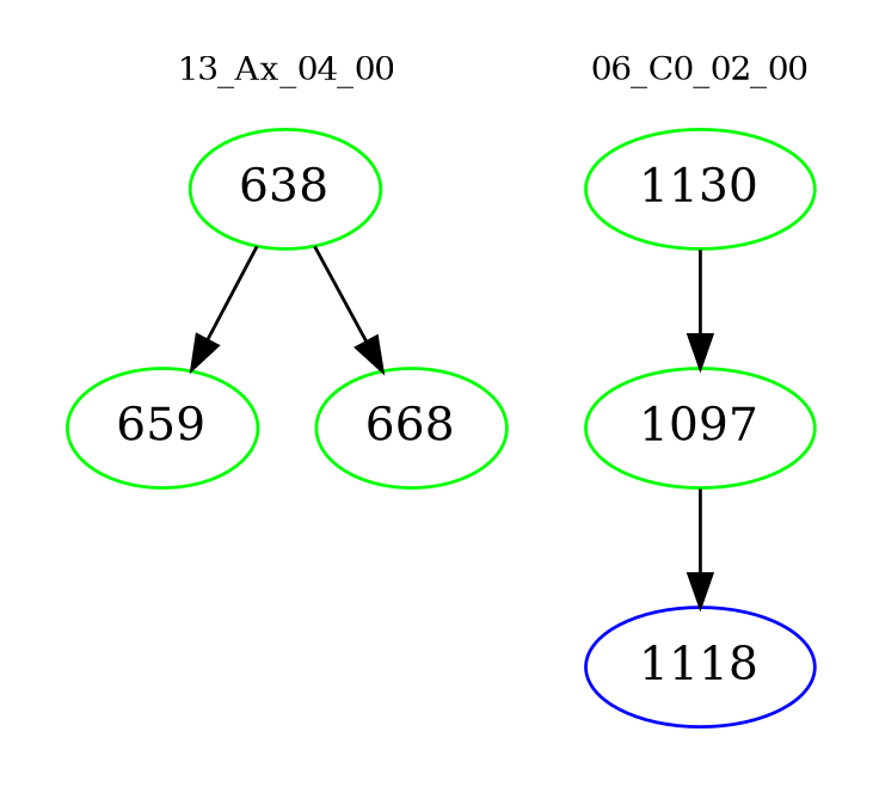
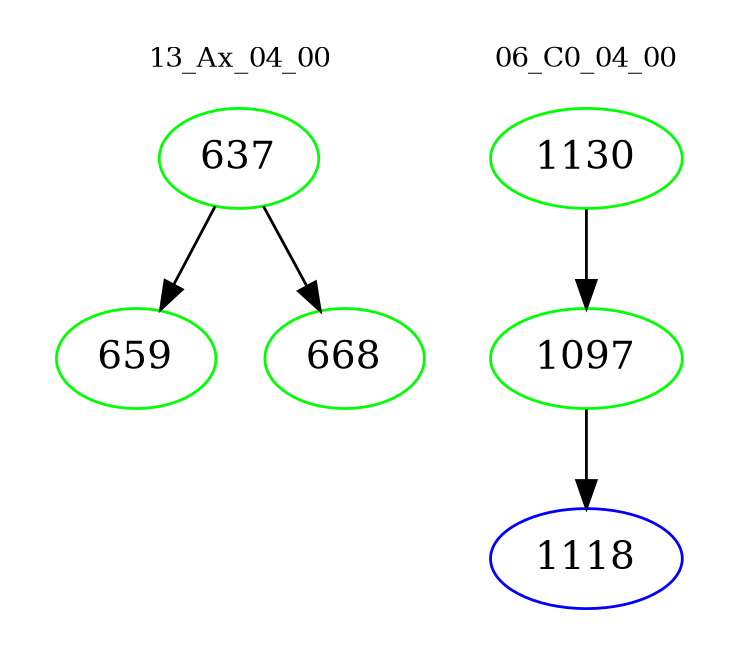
  digraph {
    node [color=green]
    edge [color=black]
-   n1 [label=638]
+   n1 [label=637]
    n2 [label=659]
    n3 [label=668]
    n4 [label=1097]
    n5 [label=1130]
    n6 [color=blue label=1118]
    subgraph cluster_1 {
      color=white
      fontsize=10
      label="13_Ax_04_00"
      n1
      n2
      n3
    }
    subgraph cluster_2 {
      color=white
      fontsize=10
-     label="06_C0_02_00"
+     label="06_C0_04_00"
      n4
      n5
      n6
    }
    n1 -> n2
    n1 -> n3
    n4 -> n6
    n5 -> n4
  }
